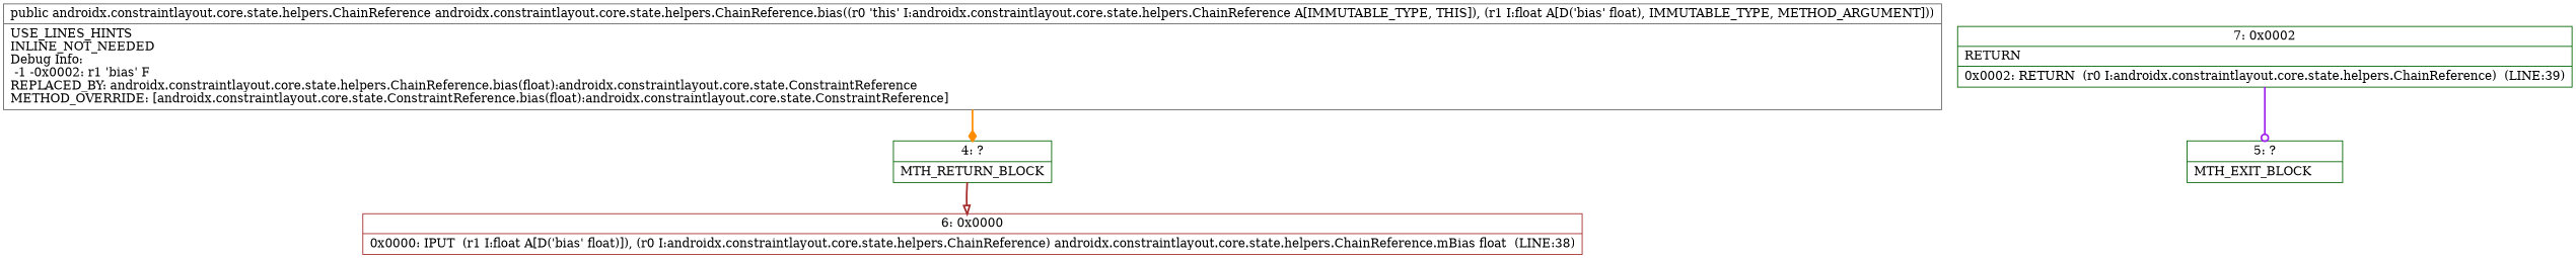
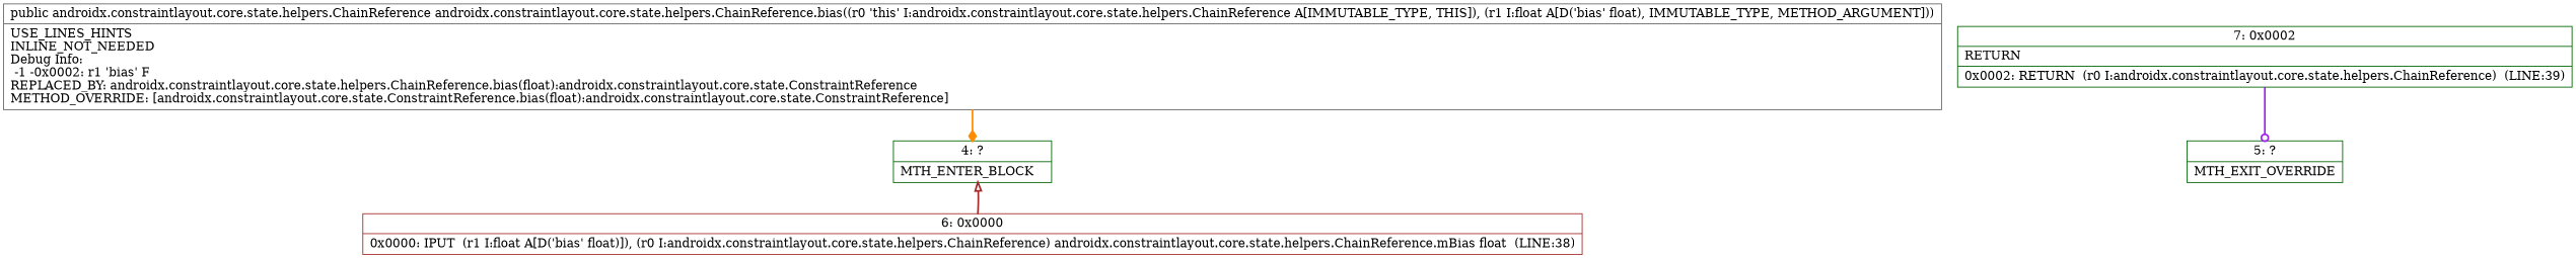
  digraph {
    node [color=darkgreen shape=record]
    edge [style=bold]
-   n1 [label="{4\:\ ?|MTH_RETURN_BLOCK\l}"]
+   n1 [label="{4\:\ ?|MTH_ENTER_BLOCK\l}"]
    n2 [color=brown label="{6\:\ 0x0000|0x0000: IPUT  (r1 I:float A[D('bias' float)]), (r0 I:androidx.constraintlayout.core.state.helpers.ChainReference) androidx.constraintlayout.core.state.helpers.ChainReference.mBias float  (LINE:38)\l}"]
    n3 [label="{7\:\ 0x0002|RETURN\l|0x0002: RETURN  (r0 I:androidx.constraintlayout.core.state.helpers.ChainReference)  (LINE:39)\l}"]
-   n4 [label="{5\:\ ?|MTH_EXIT_BLOCK\l}"]
+   n4 [label="{5\:\ ?|MTH_EXIT_OVERRIDE\l}"]
    n5 [color=gray40 label="{public androidx.constraintlayout.core.state.helpers.ChainReference androidx.constraintlayout.core.state.helpers.ChainReference.bias((r0 'this' I:androidx.constraintlayout.core.state.helpers.ChainReference A[IMMUTABLE_TYPE, THIS]), (r1 I:float A[D('bias' float), IMMUTABLE_TYPE, METHOD_ARGUMENT]))  | USE_LINES_HINTS\lINLINE_NOT_NEEDED\lDebug Info:\l  \-1 \-0x0002: r1 'bias' F\lREPLACED_BY: androidx.constraintlayout.core.state.helpers.ChainReference.bias(float):androidx.constraintlayout.core.state.ConstraintReference\lMETHOD_OVERRIDE: [androidx.constraintlayout.core.state.ConstraintReference.bias(float):androidx.constraintlayout.core.state.ConstraintReference]\l}"]
-   n1 -> n2 [arrowhead=onormal color=brown]
+   n2 -> n1 [arrowhead=onormal color=brown]
    n3 -> n4 [arrowhead=odot color=purple]
    n5 -> n1 [arrowhead=diamond color=darkorange]
  }
